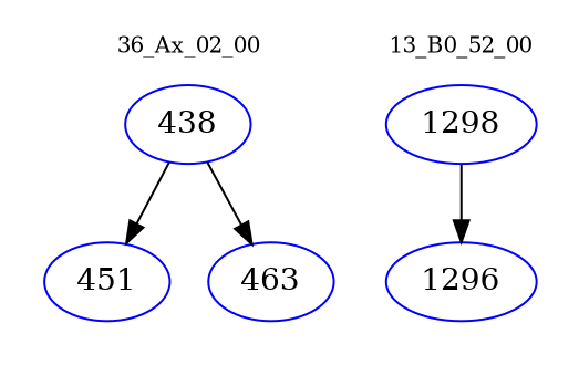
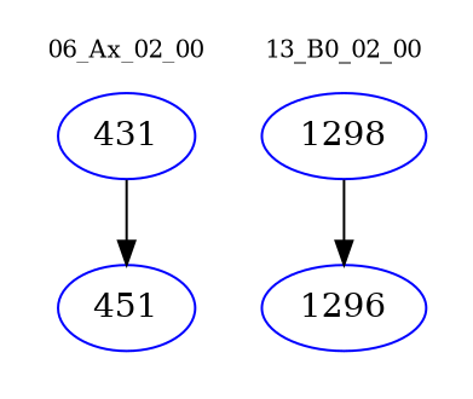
  digraph {
    node [color=blue]
    edge [color=black]
    n1 [label=451]
-   n2 [label=438]
-   n3 [label=463]
+   n2 [label=431]
    n4 [label=1298]
    n5 [label=1296]
    subgraph cluster_1 {
      color=white
      fontsize=10
-     label="36_Ax_02_00"
+     label="06_Ax_02_00"
      n1
      n2
-     n3
    }
    subgraph cluster_2 {
      color=white
      fontsize=10
-     label="13_B0_52_00"
+     label="13_B0_02_00"
      n4
      n5
    }
    n2 -> n1
-   n2 -> n3
    n4 -> n5
  }
